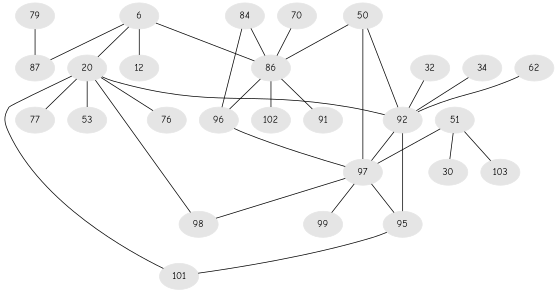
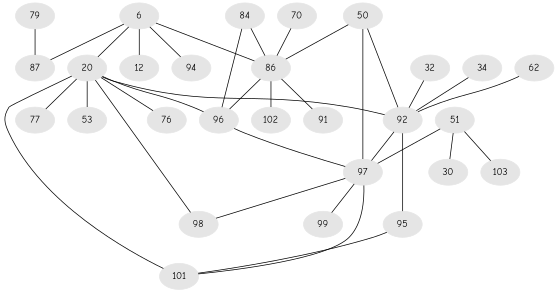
  graph {
    fontname="Comic Neue"
    node [color=gray90 fontname="Comic Neue" style=filled]
    edge [fontname="Comic Neue"]
    6 [super="+2"]
    12
    20 [super="+1+14+19"]
    86 [super="+69+85"]
    87 [super="+66"]
+   94 [super="+42"]
    53
    76 [super="+73"]
    77 [super="+43"]
    92 [super="+65+57+54+71"]
    96 [super="+82"]
    98
    101 [super="+78+83"]
    91
    102 [super="+100"]
    97 [super="+10+44+80+93+89"]
    99
    95 [super="+88"]
    32
    34
    50
    51 [super="+48"]
    n23 [label=30]
    103
    62
    70
    79
    84
    6 -- 12
    6 -- 20 [weight=2]
    6 -- 86 [weight=2]
    6 -- 87
+   6 -- 94
    20 -- 53
    20 -- 76
    20 -- 77
    20 -- 92
+   20 -- 96 [weight=2]
    20 -- 98
    20 -- 101 [weight=3]
    86 -- 96
    86 -- 91
    86 -- 102
    92 -- 97 [weight=5]
    92 -- 95 [weight=2]
    96 -- 97
    97 -- 98
-   97 -- 95 [weight=2]
+   97 -- 101 [weight=2]
    97 -- 99 [weight=2]
    95 -- 101
    32 -- 92
    34 -- 92
    50 -- 86
    50 -- 92
    50 -- 97 [weight=5]
    51 -- 97
    51 -- n23
    51 -- 103
    62 -- 92
    70 -- 86
    79 -- 87
    84 -- 86 [weight=2]
    84 -- 96
  }
